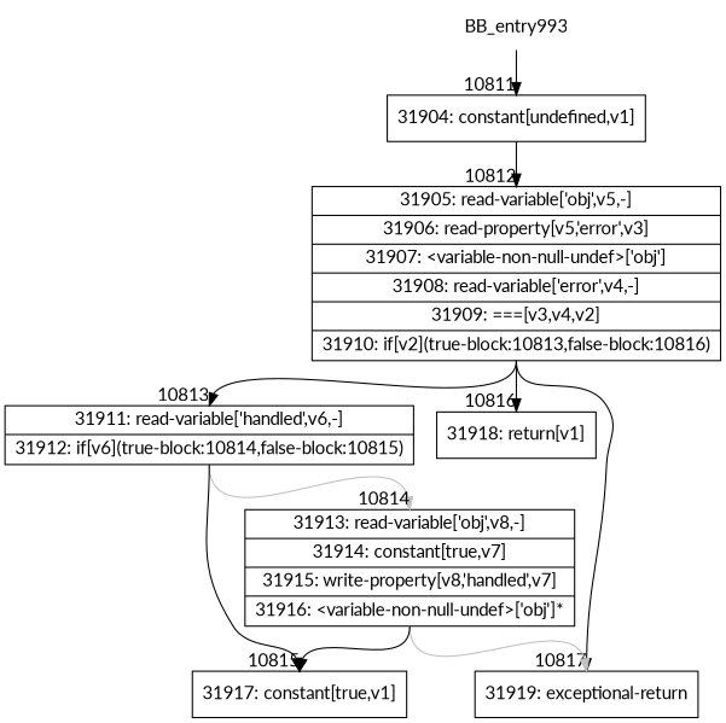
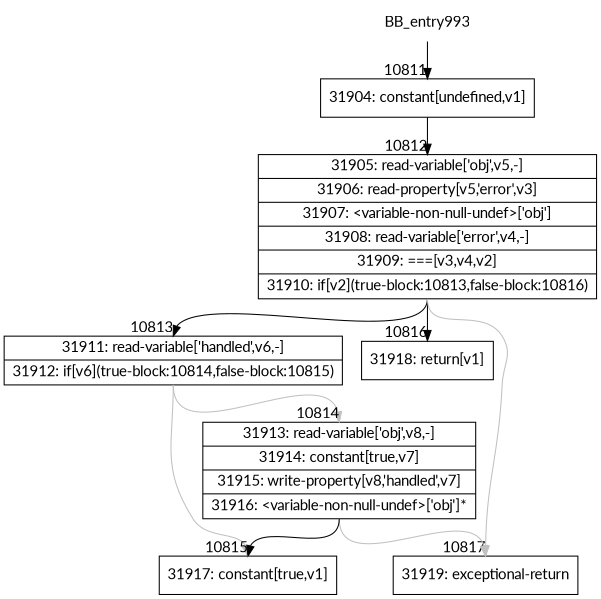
  digraph {
    fontname=Lato
    rankdir=TD
    node [fontname=Lato shape=record]
    edge [fontname=Lato headport=n tailport=s]
    n1 [label=BB_entry993 shape=none]
    n2 [label="{31904: constant[undefined,v1]}"]
    n3 [label="{31905: read-variable['obj',v5,-]|31906: read-property[v5,'error',v3]|31907: \<variable-non-null-undef\>['obj']|31908: read-variable['error',v4,-]|31909: ===[v3,v4,v2]|31910: if[v2](true-block:10813,false-block:10816)}"]
    n4 [label="{31911: read-variable['handled',v6,-]|31912: if[v6](true-block:10814,false-block:10815)}"]
    n5 [label="{31918: return[v1]}"]
    n6 [label="{31919: exceptional-return}"]
    n7 [label="{31913: read-variable['obj',v8,-]|31914: constant[true,v7]|31915: write-property[v8,'handled',v7]|31916: \<variable-non-null-undef\>['obj']*}"]
    n8 [label="{31917: constant[true,v1]}"]
    n1 -> n2 [headlabel="    10811"]
    n2 -> n3 [headlabel="      10812"]
    n3 -> n4 [headlabel="      10813"]
    n3 -> n5 [headlabel="      10816"]
-   n3 -> n6 [color=black headlabel="      10817"]
+   n3 -> n6 [color=gray headlabel="      10817"]
    n4 -> n7 [color=gray headlabel="      10814"]
-   n4 -> n8 [headlabel="      10815"]
+   n4 -> n8 [headlabel="      10815" color=gray]
    n7 -> n6 [color=gray]
    n7 -> n8
  }
